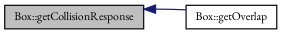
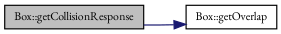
  digraph {
    rankdir=LR
    fontname="EB Garamond"
    node [color=black fontname="EB Garamond" fontsize=10 shape=record style=filled]
    n1 [fillcolor=grey75 fontcolor=black height=0.2 label="Box::getCollisionResponse" width=0.4]
    n2 [fillcolor=white height=0.2 label="Box::getOverlap" width=0.4]
-   n2 -> n1 [color=midnightblue fontname="EB Garamond" fontsize=10 labelfontname=Helvetica labelfontsize=10 style=solid]
+   n1 -> n2 [color=midnightblue fontname="EB Garamond" fontsize=10 labelfontname=Helvetica labelfontsize=10 style=solid]
  }
